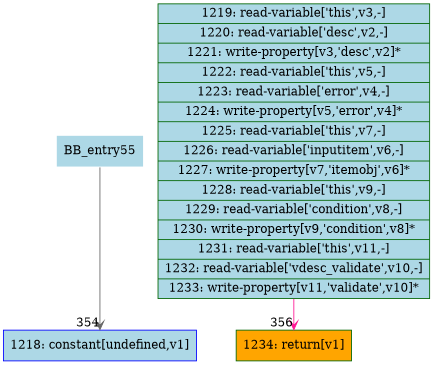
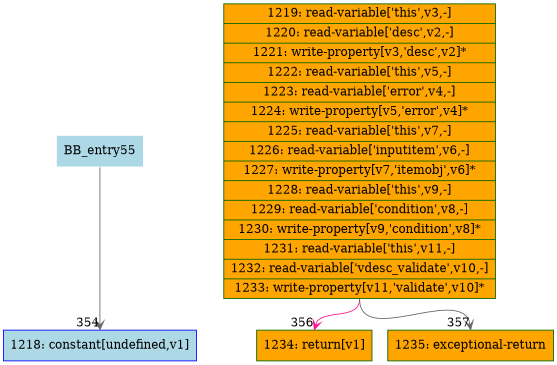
  digraph {
    rankdir=TD
    node [color=darkgreen fillcolor=orange shape=record style=filled]
    edge [arrowhead=vee color=gray40 headport=n tailport=s]
    n1 [color=black fillcolor=lightblue label=BB_entry55 shape=none]
    n2 [color=blue fillcolor=lightblue label="{1218: constant[undefined,v1]}"]
-   n3 [fillcolor=lightblue label="{1219: read-variable['this',v3,-]|1220: read-variable['desc',v2,-]|1221: write-property[v3,'desc',v2]*|1222: read-variable['this',v5,-]|1223: read-variable['error',v4,-]|1224: write-property[v5,'error',v4]*|1225: read-variable['this',v7,-]|1226: read-variable['inputitem',v6,-]|1227: write-property[v7,'itemobj',v6]*|1228: read-variable['this',v9,-]|1229: read-variable['condition',v8,-]|1230: write-property[v9,'condition',v8]*|1231: read-variable['this',v11,-]|1232: read-variable['vdesc_validate',v10,-]|1233: write-property[v11,'validate',v10]*}"]
+   n3 [label="{1219: read-variable['this',v3,-]|1220: read-variable['desc',v2,-]|1221: write-property[v3,'desc',v2]*|1222: read-variable['this',v5,-]|1223: read-variable['error',v4,-]|1224: write-property[v5,'error',v4]*|1225: read-variable['this',v7,-]|1226: read-variable['inputitem',v6,-]|1227: write-property[v7,'itemobj',v6]*|1228: read-variable['this',v9,-]|1229: read-variable['condition',v8,-]|1230: write-property[v9,'condition',v8]*|1231: read-variable['this',v11,-]|1232: read-variable['vdesc_validate',v10,-]|1233: write-property[v11,'validate',v10]*}"]
    n4 [label="{1234: return[v1]}"]
+   n5 [label="{1235: exceptional-return}"]
    n1 -> n2 [headlabel="    354"]
    n3 -> n4 [color=deeppink headlabel="      356"]
+   n3 -> n5 [headlabel="      357"]
  }
